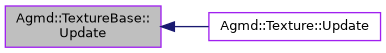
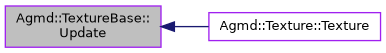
  digraph {
    rankdir=LR
    node [color=purple fontname=Helvetica fontsize=10 shape=record style=filled]
    n1 [fillcolor=grey75 fontcolor=black height=0.2 label="Agmd::TextureBase::\lUpdate" width=0.4]
-   n2 [fillcolor=white height=0.2 label="Agmd::Texture::Update" width=0.4]
+   n2 [fillcolor=white height=0.2 label="Agmd::Texture::Texture" width=0.4]
    n1 -> n2 [color=midnightblue dir=back fontname=Helvetica fontsize=10 labelfontname=Helvetica labelfontsize=10 style=solid]
  }
